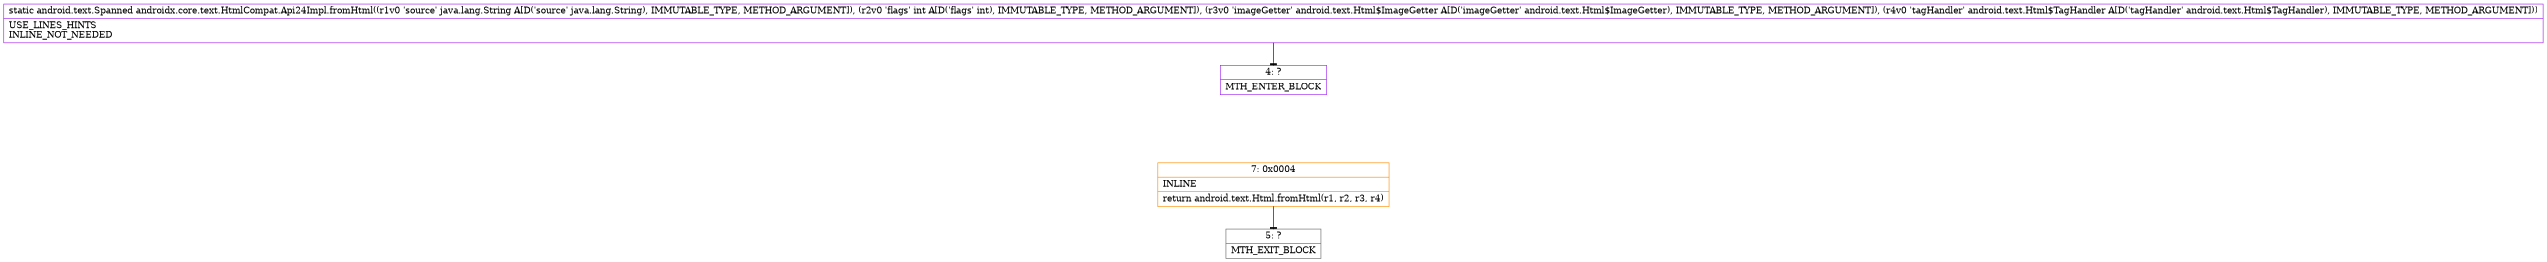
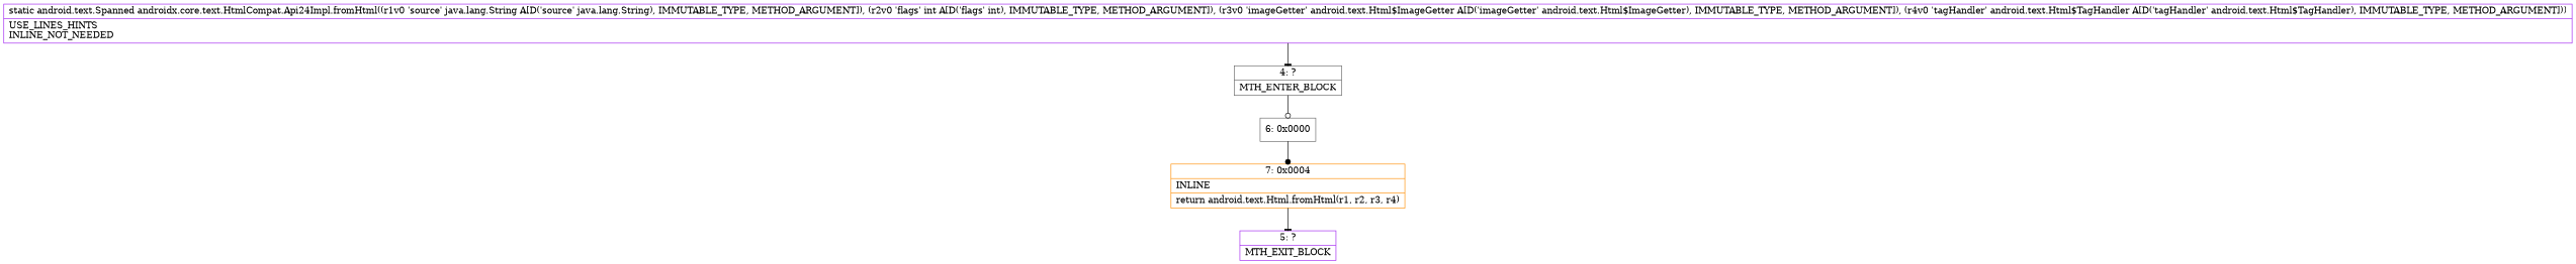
  digraph {
    node [color=purple shape=record]
    edge [arrowhead=tee]
-   n1 [label="{4\:\ ?|MTH_ENTER_BLOCK\l}"]
+   n1 [color=gray40 label="{4\:\ ?|MTH_ENTER_BLOCK\l}"]
+   n2 [color=gray40 label="{6\:\ 0x0000}"]
    n3 [color=darkorange label="{7\:\ 0x0004|INLINE\l|return android.text.Html.fromHtml(r1, r2, r3, r4)\l}"]
-   n4 [color=gray40 label="{5\:\ ?|MTH_EXIT_BLOCK\l}"]
+   n4 [label="{5\:\ ?|MTH_EXIT_BLOCK\l}"]
    n5 [label="{static android.text.Spanned androidx.core.text.HtmlCompat.Api24Impl.fromHtml((r1v0 'source' java.lang.String A[D('source' java.lang.String), IMMUTABLE_TYPE, METHOD_ARGUMENT]), (r2v0 'flags' int A[D('flags' int), IMMUTABLE_TYPE, METHOD_ARGUMENT]), (r3v0 'imageGetter' android.text.Html$ImageGetter A[D('imageGetter' android.text.Html$ImageGetter), IMMUTABLE_TYPE, METHOD_ARGUMENT]), (r4v0 'tagHandler' android.text.Html$TagHandler A[D('tagHandler' android.text.Html$TagHandler), IMMUTABLE_TYPE, METHOD_ARGUMENT]))  | USE_LINES_HINTS\lINLINE_NOT_NEEDED\l}"]
+   n1 -> n2 [arrowhead=odot]
+   n2 -> n3 [arrowhead=dot]
    n3 -> n4
    n5 -> n1
  }
